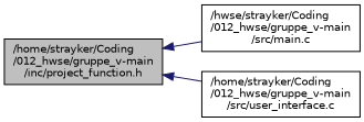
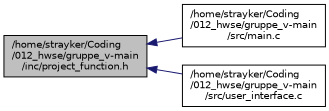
  digraph {
    rankdir=LR
    node [color=black fillcolor=white fontname=Helvetica fontsize=10 shape=record style=filled]
    edge [color=midnightblue dir=back fontname=Helvetica fontsize=10 labelfontname=Helvetica labelfontsize=10 style=solid]
    n1 [fillcolor=grey75 fontcolor=black height=0.2 label="/home/strayker/Coding\l/012_hwse/gruppe_v-main\l/inc/project_function.h" width=0.4]
-   n2 [height=0.2 label="/hwse/strayker/Coding\l/012_hwse/gruppe_v-main\l/src/main.c" width=0.4]
+   n2 [height=0.2 label="/home/strayker/Coding\l/012_hwse/gruppe_v-main\l/src/main.c" width=0.4]
    n3 [height=0.2 label="/home/strayker/Coding\l/012_hwse/gruppe_v-main\l/src/user_interface.c" width=0.4]
    n1 -> n2
    n1 -> n3
  }
